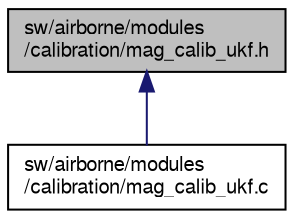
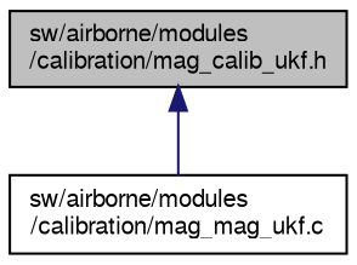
  digraph {
    node [color=black fontname=FreeSans fontsize=10 shape=record style=filled]
    n1 [fillcolor=grey75 fontcolor=black height=0.2 label="sw/airborne/modules\l/calibration/mag_calib_ukf.h" width=0.4]
-   n2 [fillcolor=white height=0.2 label="sw/airborne/modules\l/calibration/mag_calib_ukf.c" width=0.4]
+   n2 [fillcolor=white height=0.2 label="sw/airborne/modules\l/calibration/mag_mag_ukf.c" width=0.4]
    n1 -> n2 [color=midnightblue dir=back fontname=FreeSans fontsize=10 labelfontname=FreeSans labelfontsize=10 style=solid]
  }
